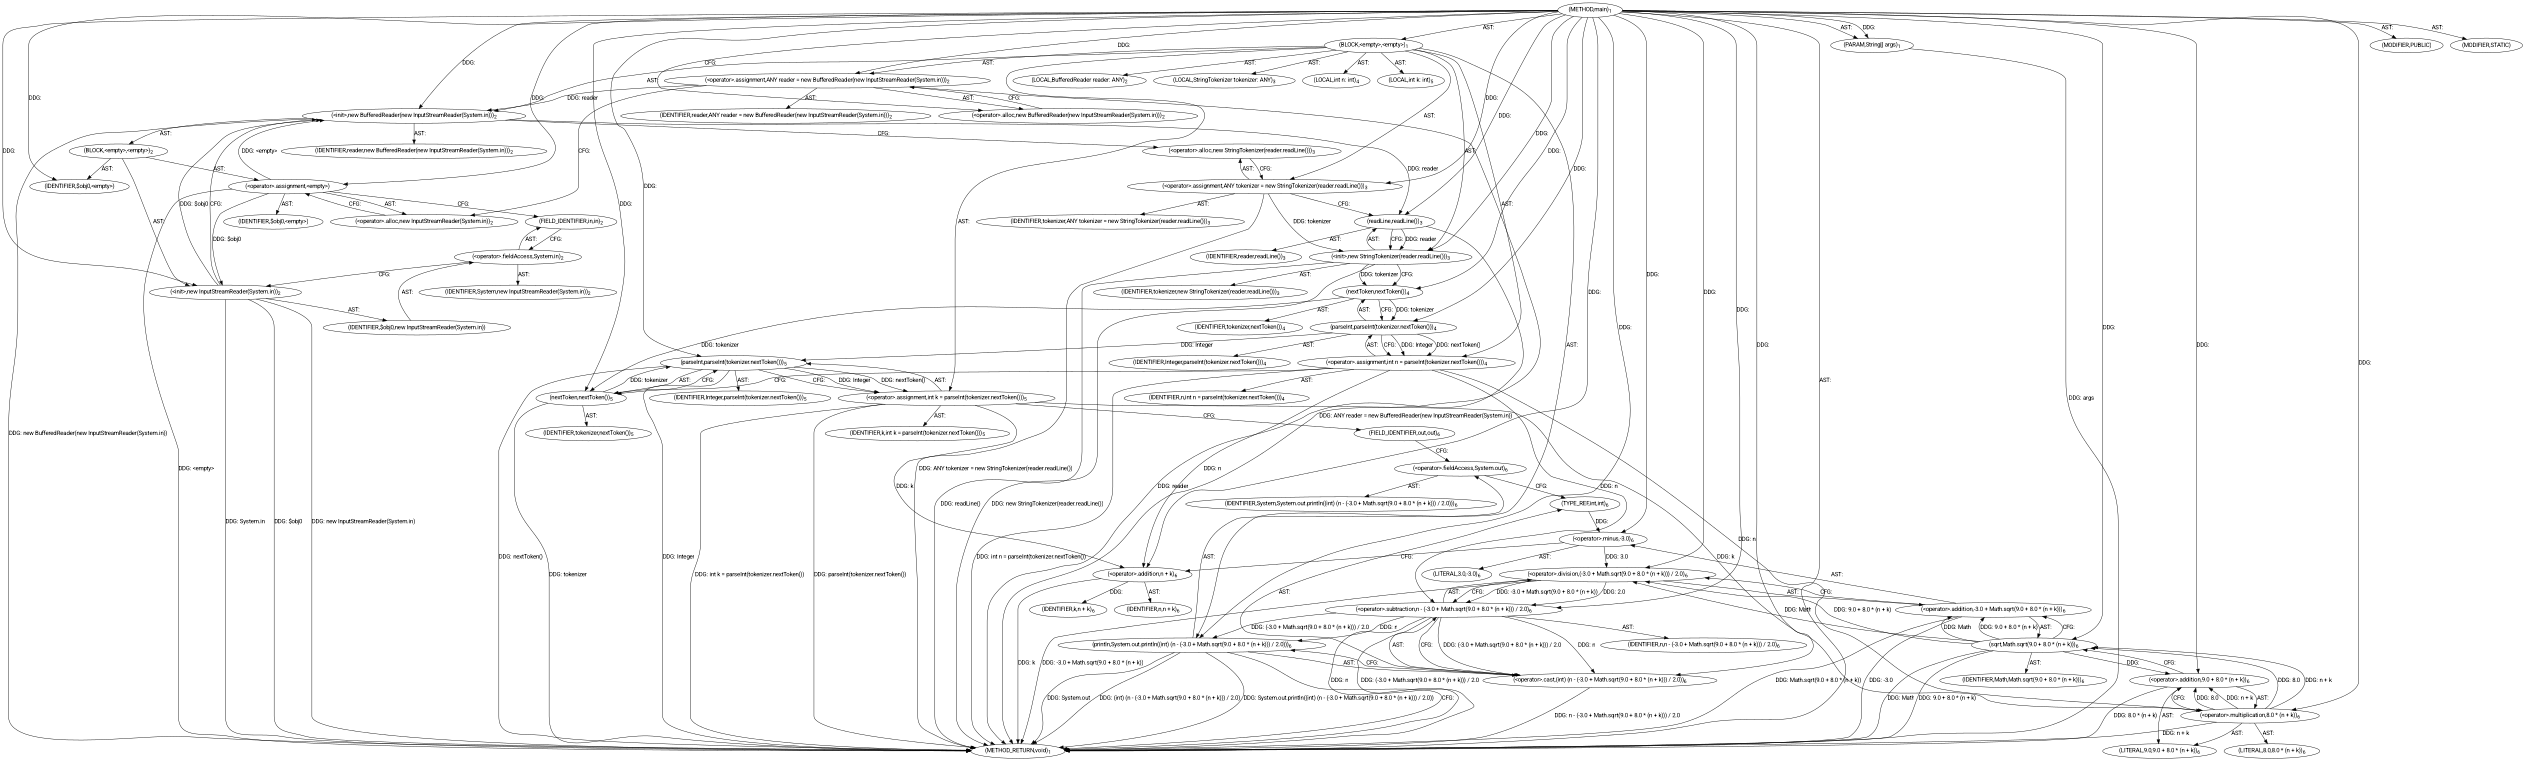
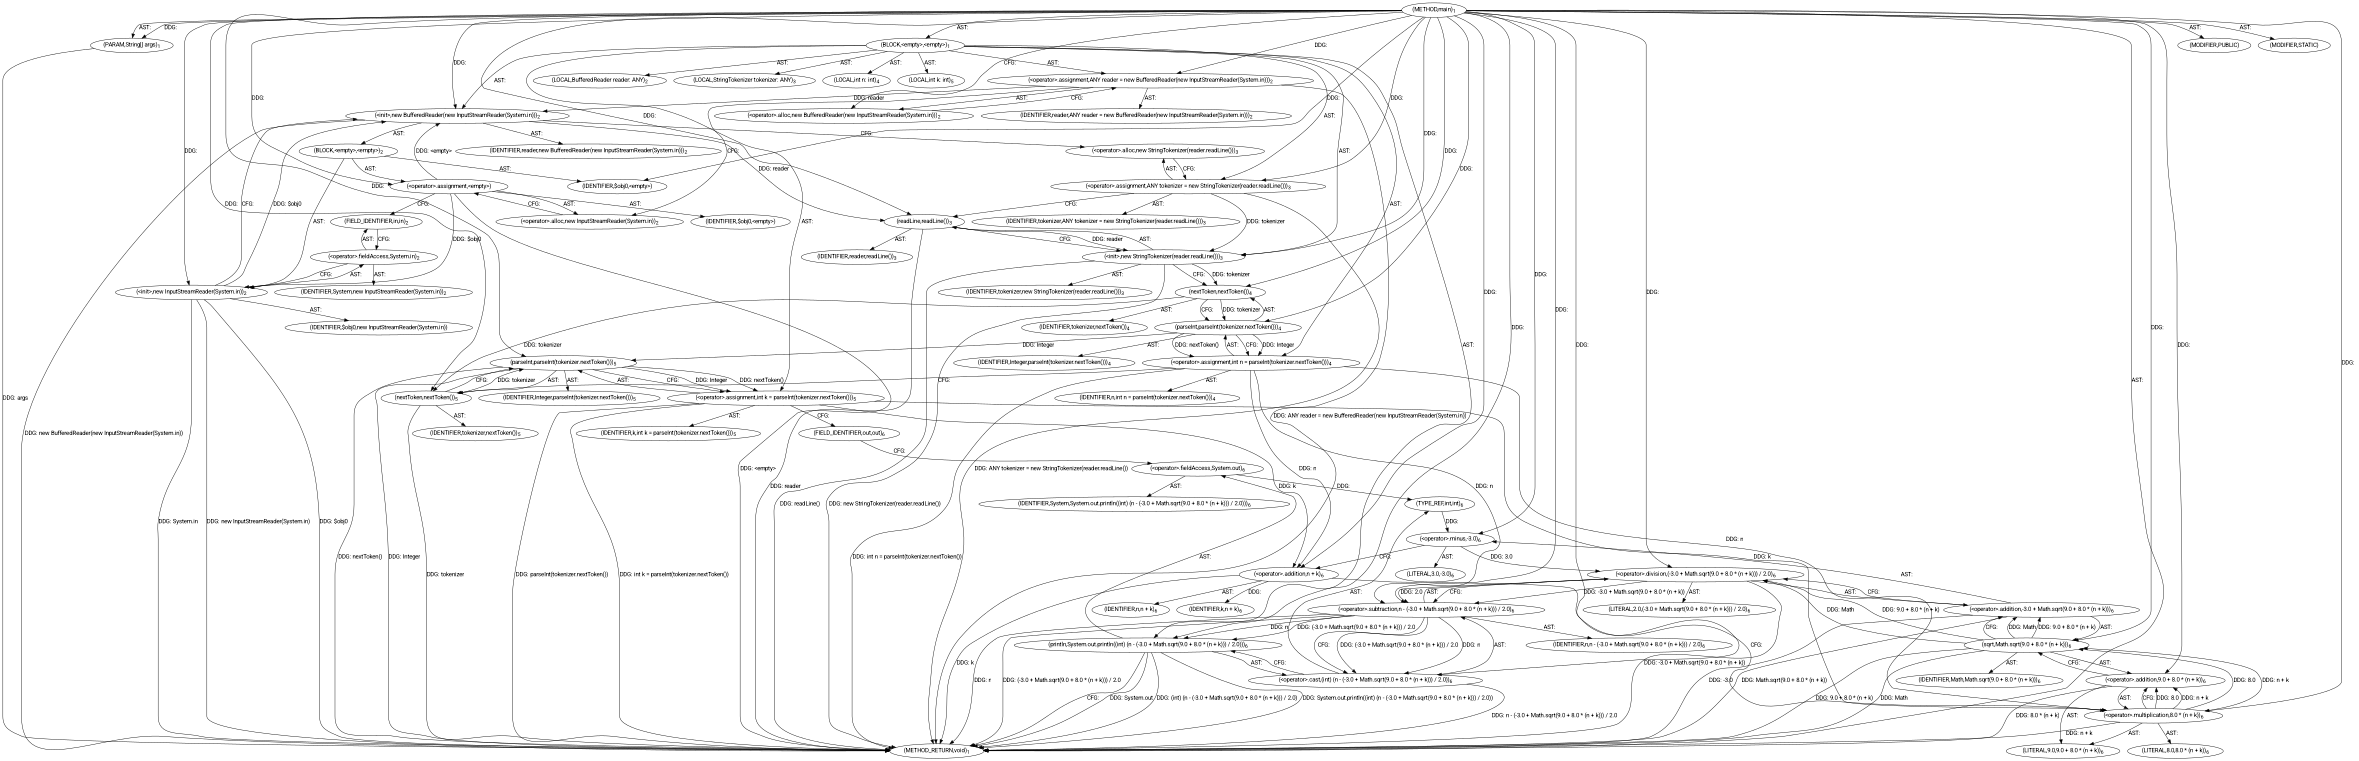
  digraph {
    fontname=Roboto
    node [fontname=Roboto]
    edge [fontname=Roboto]
    n1 [label=<(METHOD,main)<SUB>1</SUB>>]
    n2 [label=<(PARAM,String[] args)<SUB>1</SUB>>]
    n3 [label=<(BLOCK,&lt;empty&gt;,&lt;empty&gt;)<SUB>1</SUB>>]
    n4 [label=<(&lt;operator&gt;.assignment,ANY reader = new BufferedReader(new InputStreamReader(System.in)))<SUB>2</SUB>>]
    n5 [label=<(&lt;operator&gt;.alloc,new BufferedReader(new InputStreamReader(System.in)))<SUB>2</SUB>>]
    n6 [label=<(&lt;init&gt;,new BufferedReader(new InputStreamReader(System.in)))<SUB>2</SUB>>]
    n7 [label=<(&lt;operator&gt;.assignment,&lt;empty&gt;)>]
    n8 [label=<(&lt;init&gt;,new InputStreamReader(System.in))<SUB>2</SUB>>]
    n9 [label=<(IDENTIFIER,$obj0,&lt;empty&gt;)>]
    n10 [label=<(&lt;operator&gt;.assignment,ANY tokenizer = new StringTokenizer(reader.readLine()))<SUB>3</SUB>>]
    n11 [label=<(&lt;init&gt;,new StringTokenizer(reader.readLine()))<SUB>3</SUB>>]
    n12 [label=<(readLine,readLine())<SUB>3</SUB>>]
    n13 [label=<(parseInt,parseInt(tokenizer.nextToken()))<SUB>4</SUB>>]
    n14 [label=<(nextToken,nextToken())<SUB>4</SUB>>]
    n15 [label=<(parseInt,parseInt(tokenizer.nextToken()))<SUB>5</SUB>>]
    n16 [label=<(nextToken,nextToken())<SUB>5</SUB>>]
    n17 [label=<(println,System.out.println((int) (n - (-3.0 + Math.sqrt(9.0 + 8.0 * (n + k))) / 2.0)))<SUB>6</SUB>>]
    n18 [label=<(&lt;operator&gt;.cast,(int) (n - (-3.0 + Math.sqrt(9.0 + 8.0 * (n + k))) / 2.0))<SUB>6</SUB>>]
    n19 [label=<(&lt;operator&gt;.subtraction,n - (-3.0 + Math.sqrt(9.0 + 8.0 * (n + k))) / 2.0)<SUB>6</SUB>>]
    n20 [label=<(&lt;operator&gt;.division,(-3.0 + Math.sqrt(9.0 + 8.0 * (n + k))) / 2.0)<SUB>6</SUB>>]
    n21 [label=<(&lt;operator&gt;.minus,-3.0)<SUB>6</SUB>>]
    n22 [label=<(sqrt,Math.sqrt(9.0 + 8.0 * (n + k)))<SUB>6</SUB>>]
    n23 [label=<(&lt;operator&gt;.addition,9.0 + 8.0 * (n + k))<SUB>6</SUB>>]
    n24 [label=<(&lt;operator&gt;.multiplication,8.0 * (n + k))<SUB>6</SUB>>]
    n25 [label=<(&lt;operator&gt;.addition,n + k)<SUB>6</SUB>>]
    n26 [label=<(MODIFIER,PUBLIC)>]
    n27 [label=<(MODIFIER,STATIC)>]
    n28 [label=<(METHOD_RETURN,void)<SUB>1</SUB>>]
    n29 [label=<(LOCAL,BufferedReader reader: ANY)<SUB>2</SUB>>]
    n30 [label=<(LOCAL,StringTokenizer tokenizer: ANY)<SUB>3</SUB>>]
    n31 [label=<(LOCAL,int n: int)<SUB>4</SUB>>]
    n32 [label=<(&lt;operator&gt;.assignment,int n = parseInt(tokenizer.nextToken()))<SUB>4</SUB>>]
    n33 [label=<(LOCAL,int k: int)<SUB>5</SUB>>]
    n34 [label=<(&lt;operator&gt;.assignment,int k = parseInt(tokenizer.nextToken()))<SUB>5</SUB>>]
    n35 [label=<(IDENTIFIER,reader,ANY reader = new BufferedReader(new InputStreamReader(System.in)))<SUB>2</SUB>>]
    n36 [label=<(&lt;operator&gt;.alloc,new InputStreamReader(System.in))<SUB>2</SUB>>]
    n37 [label=<(IDENTIFIER,reader,new BufferedReader(new InputStreamReader(System.in)))<SUB>2</SUB>>]
    n38 [label=<(BLOCK,&lt;empty&gt;,&lt;empty&gt;)<SUB>2</SUB>>]
    n39 [label=<(&lt;operator&gt;.alloc,new StringTokenizer(reader.readLine()))<SUB>3</SUB>>]
    n40 [label=<(IDENTIFIER,$obj0,&lt;empty&gt;)>]
    n41 [label=<(FIELD_IDENTIFIER,in,in)<SUB>2</SUB>>]
    n42 [label=<(IDENTIFIER,$obj0,new InputStreamReader(System.in))>]
    n43 [label=<(&lt;operator&gt;.fieldAccess,System.in)<SUB>2</SUB>>]
    n44 [label=<(IDENTIFIER,tokenizer,ANY tokenizer = new StringTokenizer(reader.readLine()))<SUB>3</SUB>>]
    n45 [label=<(IDENTIFIER,tokenizer,new StringTokenizer(reader.readLine()))<SUB>3</SUB>>]
    n46 [label=<(IDENTIFIER,reader,readLine())<SUB>3</SUB>>]
    n47 [label=<(IDENTIFIER,Integer,parseInt(tokenizer.nextToken()))<SUB>4</SUB>>]
    n48 [label=<(IDENTIFIER,tokenizer,nextToken())<SUB>4</SUB>>]
    n49 [label=<(IDENTIFIER,Integer,parseInt(tokenizer.nextToken()))<SUB>5</SUB>>]
    n50 [label=<(IDENTIFIER,tokenizer,nextToken())<SUB>5</SUB>>]
    n51 [label=<(&lt;operator&gt;.fieldAccess,System.out)<SUB>6</SUB>>]
    n52 [label=<(TYPE_REF,int,int)<SUB>6</SUB>>]
    n53 [label=<(IDENTIFIER,n,n - (-3.0 + Math.sqrt(9.0 + 8.0 * (n + k))) / 2.0)<SUB>6</SUB>>]
    n54 [label=<(&lt;operator&gt;.addition,-3.0 + Math.sqrt(9.0 + 8.0 * (n + k)))<SUB>6</SUB>>]
+   n55 [label=<(LITERAL,2.0,(-3.0 + Math.sqrt(9.0 + 8.0 * (n + k))) / 2.0)<SUB>6</SUB>>]
    n56 [label=<(LITERAL,3.0,-3.0)<SUB>6</SUB>>]
    n57 [label=<(IDENTIFIER,Math,Math.sqrt(9.0 + 8.0 * (n + k)))<SUB>6</SUB>>]
    n58 [label=<(LITERAL,9.0,9.0 + 8.0 * (n + k))<SUB>6</SUB>>]
    n59 [label=<(LITERAL,8.0,8.0 * (n + k))<SUB>6</SUB>>]
    n60 [label=<(IDENTIFIER,n,n + k)<SUB>6</SUB>>]
    n61 [label=<(IDENTIFIER,k,n + k)<SUB>6</SUB>>]
    n62 [label=<(IDENTIFIER,n,int n = parseInt(tokenizer.nextToken()))<SUB>4</SUB>>]
    n63 [label=<(IDENTIFIER,k,int k = parseInt(tokenizer.nextToken()))<SUB>5</SUB>>]
    n64 [label=<(FIELD_IDENTIFIER,out,out)<SUB>6</SUB>>]
    n65 [label=<(IDENTIFIER,System,new InputStreamReader(System.in))<SUB>2</SUB>>]
    n66 [label=<(IDENTIFIER,System,System.out.println((int) (n - (-3.0 + Math.sqrt(9.0 + 8.0 * (n + k))) / 2.0)))<SUB>6</SUB>>]
    n1 -> n2 [label="AST: "]
    n1 -> n2 [label="DDG: "]
    n1 -> n3 [label="AST: "]
    n1 -> n4 [label="DDG: "]
    n1 -> n5 [label="CFG: "]
    n1 -> n6 [label="DDG: "]
    n1 -> n7 [label="DDG: "]
    n1 -> n8 [label="DDG: "]
    n1 -> n9 [label="DDG: "]
    n1 -> n10 [label="DDG: "]
    n1 -> n11 [label="DDG: "]
    n1 -> n12 [label="DDG: "]
    n1 -> n13 [label="DDG: "]
    n1 -> n14 [label="DDG: "]
    n1 -> n15 [label="DDG: "]
    n1 -> n16 [label="DDG: "]
    n1 -> n17 [label="DDG: "]
    n1 -> n18 [label="DDG: "]
    n1 -> n19 [label="DDG: "]
    n1 -> n20 [label="DDG: "]
    n1 -> n21 [label="DDG: "]
    n1 -> n22 [label="DDG: "]
    n1 -> n23 [label="DDG: "]
    n1 -> n24 [label="DDG: "]
    n1 -> n25 [label="DDG: "]
    n1 -> n26 [label="AST: "]
    n1 -> n27 [label="AST: "]
    n1 -> n28 [label="AST: "]
    n2 -> n28 [label="DDG: args"]
    n3 -> n4 [label="AST: "]
    n3 -> n6 [label="AST: "]
    n3 -> n10 [label="AST: "]
    n3 -> n11 [label="AST: "]
    n3 -> n17 [label="AST: "]
    n3 -> n29 [label="AST: "]
    n3 -> n30 [label="AST: "]
    n3 -> n31 [label="AST: "]
    n3 -> n32 [label="AST: "]
    n3 -> n33 [label="AST: "]
    n3 -> n34 [label="AST: "]
    n4 -> n5 [label="AST: "]
    n4 -> n6 [label="DDG: reader"]
    n4 -> n28 [label="DDG: ANY reader = new BufferedReader(new InputStreamReader(System.in))"]
    n4 -> n35 [label="AST: "]
    n4 -> n36 [label="CFG: "]
    n5 -> n4 [label="CFG: "]
    n6 -> n12 [label="DDG: reader"]
    n6 -> n28 [label="DDG: new BufferedReader(new InputStreamReader(System.in))"]
    n6 -> n37 [label="AST: "]
    n6 -> n38 [label="AST: "]
    n6 -> n39 [label="CFG: "]
    n7 -> n6 [label="DDG: &lt;empty&gt;"]
    n7 -> n8 [label="DDG: $obj0"]
    n7 -> n28 [label="DDG: &lt;empty&gt;"]
    n7 -> n36 [label="AST: "]
    n7 -> n40 [label="AST: "]
    n7 -> n41 [label="CFG: "]
    n8 -> n6 [label="CFG: "]
    n8 -> n6 [label="DDG: $obj0"]
    n8 -> n28 [label="DDG: $obj0"]
    n8 -> n28 [label="DDG: System.in"]
    n8 -> n28 [label="DDG: new InputStreamReader(System.in)"]
    n8 -> n42 [label="AST: "]
-   n42 -> n43 [label="AST: "]
+   n8 -> n43 [label="AST: "]
    n10 -> n11 [label="DDG: tokenizer"]
    n10 -> n12 [label="CFG: "]
    n10 -> n28 [label="DDG: ANY tokenizer = new StringTokenizer(reader.readLine())"]
    n10 -> n39 [label="AST: "]
    n10 -> n44 [label="AST: "]
    n11 -> n12 [label="AST: "]
    n11 -> n14 [label="CFG: "]
    n11 -> n14 [label="DDG: tokenizer"]
    n11 -> n28 [label="DDG: readLine()"]
    n11 -> n28 [label="DDG: new StringTokenizer(reader.readLine())"]
    n11 -> n45 [label="AST: "]
    n12 -> n11 [label="CFG: "]
    n12 -> n11 [label="DDG: reader"]
    n12 -> n28 [label="DDG: reader"]
    n12 -> n46 [label="AST: "]
    n13 -> n14 [label="AST: "]
    n13 -> n15 [label="DDG: Integer"]
    n13 -> n32 [label="CFG: "]
    n13 -> n32 [label="DDG: Integer"]
    n13 -> n32 [label="DDG: nextToken()"]
    n13 -> n47 [label="AST: "]
    n14 -> n13 [label="CFG: "]
    n14 -> n13 [label="DDG: tokenizer"]
    n14 -> n16 [label="DDG: tokenizer"]
    n14 -> n48 [label="AST: "]
    n15 -> n16 [label="AST: "]
    n15 -> n28 [label="DDG: Integer"]
    n15 -> n28 [label="DDG: nextToken()"]
    n15 -> n34 [label="CFG: "]
    n15 -> n34 [label="DDG: Integer"]
    n15 -> n34 [label="DDG: nextToken()"]
    n15 -> n49 [label="AST: "]
    n16 -> n15 [label="CFG: "]
    n16 -> n15 [label="DDG: tokenizer"]
    n16 -> n28 [label="DDG: tokenizer"]
    n16 -> n50 [label="AST: "]
    n17 -> n18 [label="AST: "]
    n17 -> n28 [label="CFG: "]
    n17 -> n28 [label="DDG: System.out"]
    n17 -> n28 [label="DDG: (int) (n - (-3.0 + Math.sqrt(9.0 + 8.0 * (n + k))) / 2.0)"]
    n17 -> n28 [label="DDG: System.out.println((int) (n - (-3.0 + Math.sqrt(9.0 + 8.0 * (n + k))) / 2.0))"]
    n17 -> n51 [label="AST: "]
    n18 -> n17 [label="CFG: "]
    n18 -> n19 [label="AST: "]
    n18 -> n28 [label="DDG: n - (-3.0 + Math.sqrt(9.0 + 8.0 * (n + k))) / 2.0"]
    n18 -> n52 [label="AST: "]
    n19 -> n17 [label="DDG: n"]
    n19 -> n17 [label="DDG: (-3.0 + Math.sqrt(9.0 + 8.0 * (n + k))) / 2.0"]
    n19 -> n18 [label="CFG: "]
    n19 -> n18 [label="DDG: n"]
    n19 -> n18 [label="DDG: (-3.0 + Math.sqrt(9.0 + 8.0 * (n + k))) / 2.0"]
    n19 -> n20 [label="AST: "]
    n19 -> n28 [label="DDG: n"]
    n19 -> n28 [label="DDG: (-3.0 + Math.sqrt(9.0 + 8.0 * (n + k))) / 2.0"]
    n19 -> n53 [label="AST: "]
    n20 -> n19 [label="CFG: "]
    n20 -> n19 [label="DDG: -3.0 + Math.sqrt(9.0 + 8.0 * (n + k))"]
    n20 -> n19 [label="DDG: 2.0"]
    n20 -> n28 [label="DDG: -3.0 + Math.sqrt(9.0 + 8.0 * (n + k))"]
    n20 -> n54 [label="AST: "]
+   n20 -> n55 [label="AST: "]
    n21 -> n20 [label="DDG: 3.0"]
    n21 -> n25 [label="CFG: "]
    n21 -> n56 [label="AST: "]
    n22 -> n20 [label="DDG: Math"]
    n22 -> n20 [label="DDG: 9.0 + 8.0 * (n + k)"]
-   n22 -> n23 [label="DDG: "]
+   n22 -> n23 [label="AST: "]
    n22 -> n28 [label="DDG: 9.0 + 8.0 * (n + k)"]
    n22 -> n28 [label="DDG: Math"]
    n22 -> n54 [label="CFG: "]
    n22 -> n54 [label="DDG: Math"]
    n22 -> n54 [label="DDG: 9.0 + 8.0 * (n + k)"]
    n22 -> n57 [label="AST: "]
    n23 -> n22 [label="CFG: "]
    n23 -> n24 [label="AST: "]
    n23 -> n28 [label="DDG: 8.0 * (n + k)"]
    n23 -> n58 [label="AST: "]
    n24 -> n22 [label="DDG: 8.0"]
    n24 -> n22 [label="DDG: n + k"]
    n24 -> n23 [label="CFG: "]
    n24 -> n23 [label="DDG: 8.0"]
    n24 -> n23 [label="DDG: n + k"]
    n24 -> n28 [label="DDG: n + k"]
    n24 -> n58 [label="AST: "]
    n24 -> n59 [label="AST: "]
+   n25 -> n24 [label="CFG: "]
    n25 -> n28 [label="DDG: k"]
    n25 -> n60 [label="AST: "]
    n25 -> n61 [label="DDG: "]
    n32 -> n13 [label="AST: "]
    n32 -> n16 [label="CFG: "]
    n32 -> n19 [label="DDG: n"]
    n32 -> n24 [label="DDG: n"]
    n32 -> n25 [label="DDG: n"]
    n32 -> n28 [label="DDG: int n = parseInt(tokenizer.nextToken())"]
    n32 -> n62 [label="AST: "]
    n34 -> n15 [label="AST: "]
    n34 -> n24 [label="DDG: k"]
    n34 -> n25 [label="DDG: k"]
    n34 -> n28 [label="DDG: parseInt(tokenizer.nextToken())"]
    n34 -> n28 [label="DDG: int k = parseInt(tokenizer.nextToken())"]
    n34 -> n63 [label="AST: "]
    n34 -> n64 [label="CFG: "]
    n36 -> n7 [label="CFG: "]
    n38 -> n7 [label="AST: "]
    n38 -> n8 [label="AST: "]
    n38 -> n9 [label="AST: "]
    n39 -> n10 [label="CFG: "]
    n41 -> n43 [label="CFG: "]
    n43 -> n8 [label="CFG: "]
    n43 -> n41 [label="AST: "]
    n43 -> n65 [label="AST: "]
-   n51 -> n52 [label="CFG: "]
+   n51 -> n52 [label="DDG: "]
    n51 -> n66 [label="AST: "]
    n52 -> n21 [label="DDG: "]
    n54 -> n20 [label="CFG: "]
    n54 -> n21 [label="AST: "]
    n54 -> n22 [label="AST: "]
    n54 -> n28 [label="DDG: -3.0"]
    n54 -> n28 [label="DDG: Math.sqrt(9.0 + 8.0 * (n + k))"]
    n64 -> n51 [label="CFG: "]
  }
